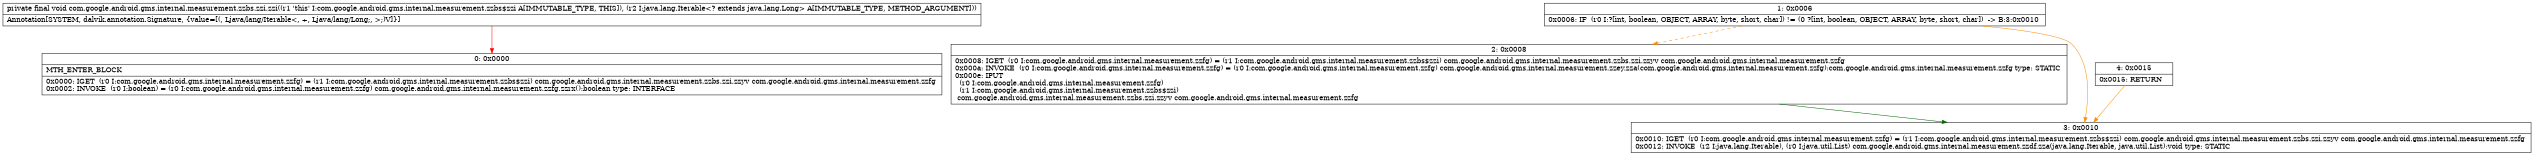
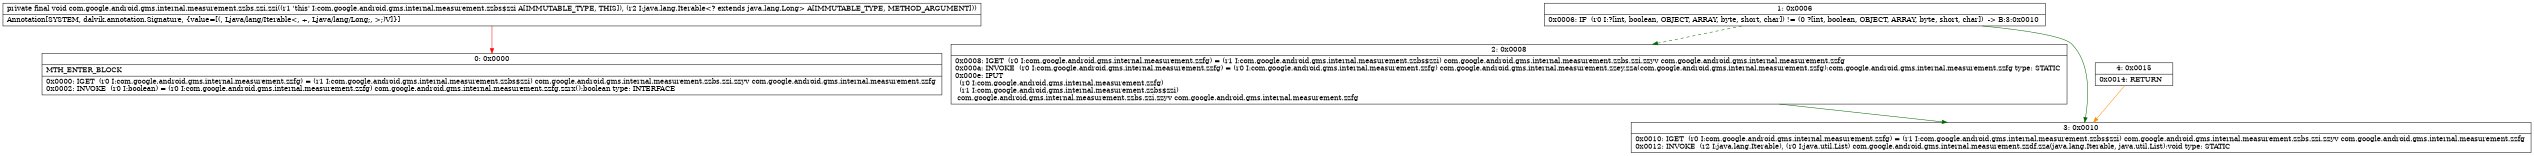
  digraph {
    node [shape=record]
    edge [color=darkgreen]
    n1 [label="{0\:\ 0x0000|MTH_ENTER_BLOCK\l|0x0000: IGET  (r0 I:com.google.android.gms.internal.measurement.zzfg) = (r1 I:com.google.android.gms.internal.measurement.zzbs$zzi) com.google.android.gms.internal.measurement.zzbs.zzi.zzyv com.google.android.gms.internal.measurement.zzfg \l0x0002: INVOKE  (r0 I:boolean) = (r0 I:com.google.android.gms.internal.measurement.zzfg) com.google.android.gms.internal.measurement.zzfg.zzrx():boolean type: INTERFACE \l}"]
    n2 [label="{1\:\ 0x0006|0x0006: IF  (r0 I:?[int, boolean, OBJECT, ARRAY, byte, short, char]) != (0 ?[int, boolean, OBJECT, ARRAY, byte, short, char])  \-\> B:3:0x0010 \l}"]
    n3 [label="{2\:\ 0x0008|0x0008: IGET  (r0 I:com.google.android.gms.internal.measurement.zzfg) = (r1 I:com.google.android.gms.internal.measurement.zzbs$zzi) com.google.android.gms.internal.measurement.zzbs.zzi.zzyv com.google.android.gms.internal.measurement.zzfg \l0x000a: INVOKE  (r0 I:com.google.android.gms.internal.measurement.zzfg) = (r0 I:com.google.android.gms.internal.measurement.zzfg) com.google.android.gms.internal.measurement.zzey.zza(com.google.android.gms.internal.measurement.zzfg):com.google.android.gms.internal.measurement.zzfg type: STATIC \l0x000e: IPUT  \l  (r0 I:com.google.android.gms.internal.measurement.zzfg)\l  (r1 I:com.google.android.gms.internal.measurement.zzbs$zzi)\l com.google.android.gms.internal.measurement.zzbs.zzi.zzyv com.google.android.gms.internal.measurement.zzfg \l}"]
    n4 [label="{3\:\ 0x0010|0x0010: IGET  (r0 I:com.google.android.gms.internal.measurement.zzfg) = (r1 I:com.google.android.gms.internal.measurement.zzbs$zzi) com.google.android.gms.internal.measurement.zzbs.zzi.zzyv com.google.android.gms.internal.measurement.zzfg \l0x0012: INVOKE  (r2 I:java.lang.Iterable), (r0 I:java.util.List) com.google.android.gms.internal.measurement.zzdf.zza(java.lang.Iterable, java.util.List):void type: STATIC \l}"]
-   n5 [label="{4\:\ 0x0015|0x0015: RETURN   \l}"]
+   n5 [label="{4\:\ 0x0015|0x0014: RETURN   \l}"]
    n6 [label="{private final void com.google.android.gms.internal.measurement.zzbs.zzi.zzi((r1 'this' I:com.google.android.gms.internal.measurement.zzbs$zzi A[IMMUTABLE_TYPE, THIS]), (r2 I:java.lang.Iterable\<? extends java.lang.Long\> A[IMMUTABLE_TYPE, METHOD_ARGUMENT]))  | Annotation[SYSTEM, dalvik.annotation.Signature, \{value=[(, Ljava\/lang\/Iterable\<, +, Ljava\/lang\/Long;, \>;)V]\}]\l}"]
-   n2 -> n3 [color=darkorange style=dashed]
-   n2 -> n4 [color=darkorange]
+   n2 -> n3 [style=dashed]
+   n2 -> n4
    n3 -> n4
    n5 -> n4 [color=darkorange]
    n6 -> n1 [color=red]
  }
